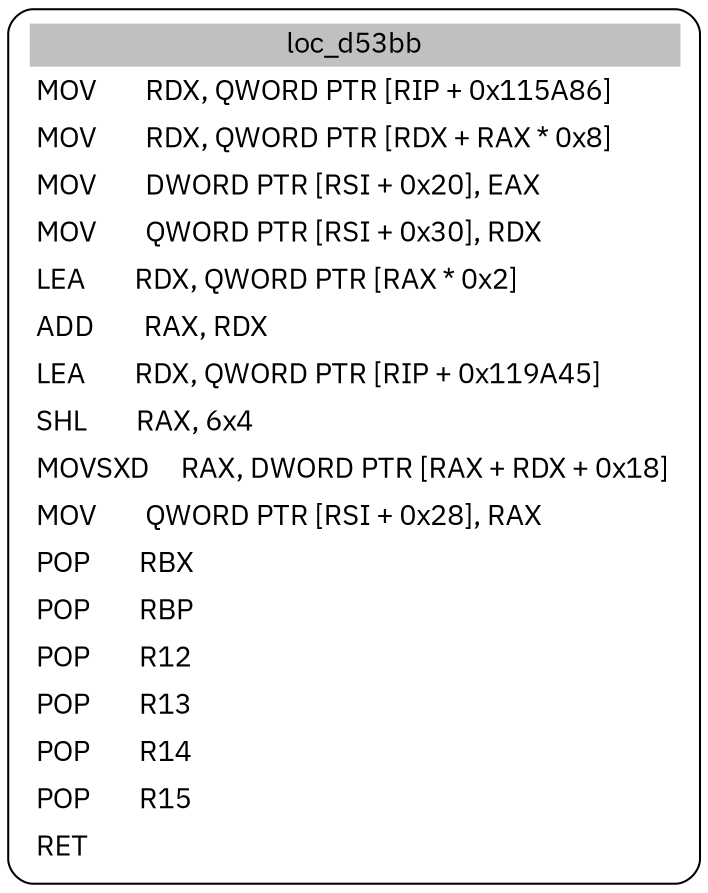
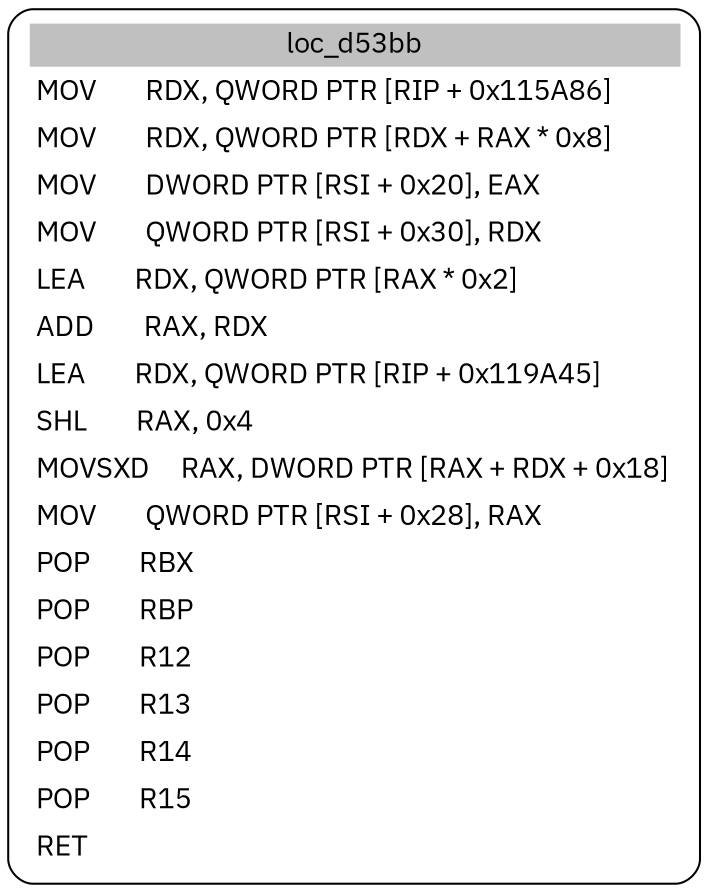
  digraph {
    rankdir=LR
    fontname="IBM Plex Sans"
-   n1 [fontname="IBM Plex Sans" label=<<table border="0" cellborder="0" cellpadding="3"><tr><td align="center" colspan="2" bgcolor="grey">loc_d53bb</td></tr><tr><td align="left">MOV        RDX, QWORD PTR [RIP + 0x115A86]</td></tr><tr><td align="left">MOV        RDX, QWORD PTR [RDX + RAX * 0x8]</td></tr><tr><td align="left">MOV        DWORD PTR [RSI + 0x20], EAX</td></tr><tr><td align="left">MOV        QWORD PTR [RSI + 0x30], RDX</td></tr><tr><td align="left">LEA        RDX, QWORD PTR [RAX * 0x2]</td></tr><tr><td align="left">ADD        RAX, RDX</td></tr><tr><td align="left">LEA        RDX, QWORD PTR [RIP + 0x119A45]</td></tr><tr><td align="left">SHL        RAX, 6x4</td></tr><tr><td align="left">MOVSXD     RAX, DWORD PTR [RAX + RDX + 0x18]</td></tr><tr><td align="left">MOV        QWORD PTR [RSI + 0x28], RAX</td></tr><tr><td align="left">POP        RBX</td></tr><tr><td align="left">POP        RBP</td></tr><tr><td align="left">POP        R12</td></tr><tr><td align="left">POP        R13</td></tr><tr><td align="left">POP        R14</td></tr><tr><td align="left">POP        R15</td></tr><tr><td align="left">RET        </td></tr></table>> shape=Mrecord]
+   n1 [fontname="IBM Plex Sans" label=<<table border="0" cellborder="0" cellpadding="3"><tr><td align="center" colspan="2" bgcolor="grey">loc_d53bb</td></tr><tr><td align="left">MOV        RDX, QWORD PTR [RIP + 0x115A86]</td></tr><tr><td align="left">MOV        RDX, QWORD PTR [RDX + RAX * 0x8]</td></tr><tr><td align="left">MOV        DWORD PTR [RSI + 0x20], EAX</td></tr><tr><td align="left">MOV        QWORD PTR [RSI + 0x30], RDX</td></tr><tr><td align="left">LEA        RDX, QWORD PTR [RAX * 0x2]</td></tr><tr><td align="left">ADD        RAX, RDX</td></tr><tr><td align="left">LEA        RDX, QWORD PTR [RIP + 0x119A45]</td></tr><tr><td align="left">SHL        RAX, 0x4</td></tr><tr><td align="left">MOVSXD     RAX, DWORD PTR [RAX + RDX + 0x18]</td></tr><tr><td align="left">MOV        QWORD PTR [RSI + 0x28], RAX</td></tr><tr><td align="left">POP        RBX</td></tr><tr><td align="left">POP        RBP</td></tr><tr><td align="left">POP        R12</td></tr><tr><td align="left">POP        R13</td></tr><tr><td align="left">POP        R14</td></tr><tr><td align="left">POP        R15</td></tr><tr><td align="left">RET        </td></tr></table>> shape=Mrecord]
  }
